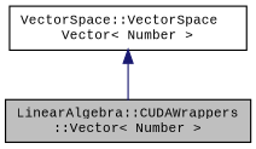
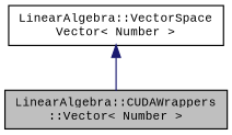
  digraph {
    fontname="Liberation Mono"
    node [color=black fontname="Liberation Mono" fontsize=10 shape=record style=filled]
    n1 [fillcolor=grey75 fontcolor=black height=0.2 label="LinearAlgebra::CUDAWrappers\l::Vector\< Number \>" width=0.4]
-   n2 [fillcolor=white height=0.2 label="VectorSpace::VectorSpace\lVector\< Number \>" width=0.4]
+   n2 [fillcolor=white height=0.2 label="LinearAlgebra::VectorSpace\lVector\< Number \>" width=0.4]
    n2 -> n1 [color=midnightblue dir=back fontname="Liberation Mono" fontsize=10 labelfontname=Helvetica labelfontsize=10 style=solid]
  }
